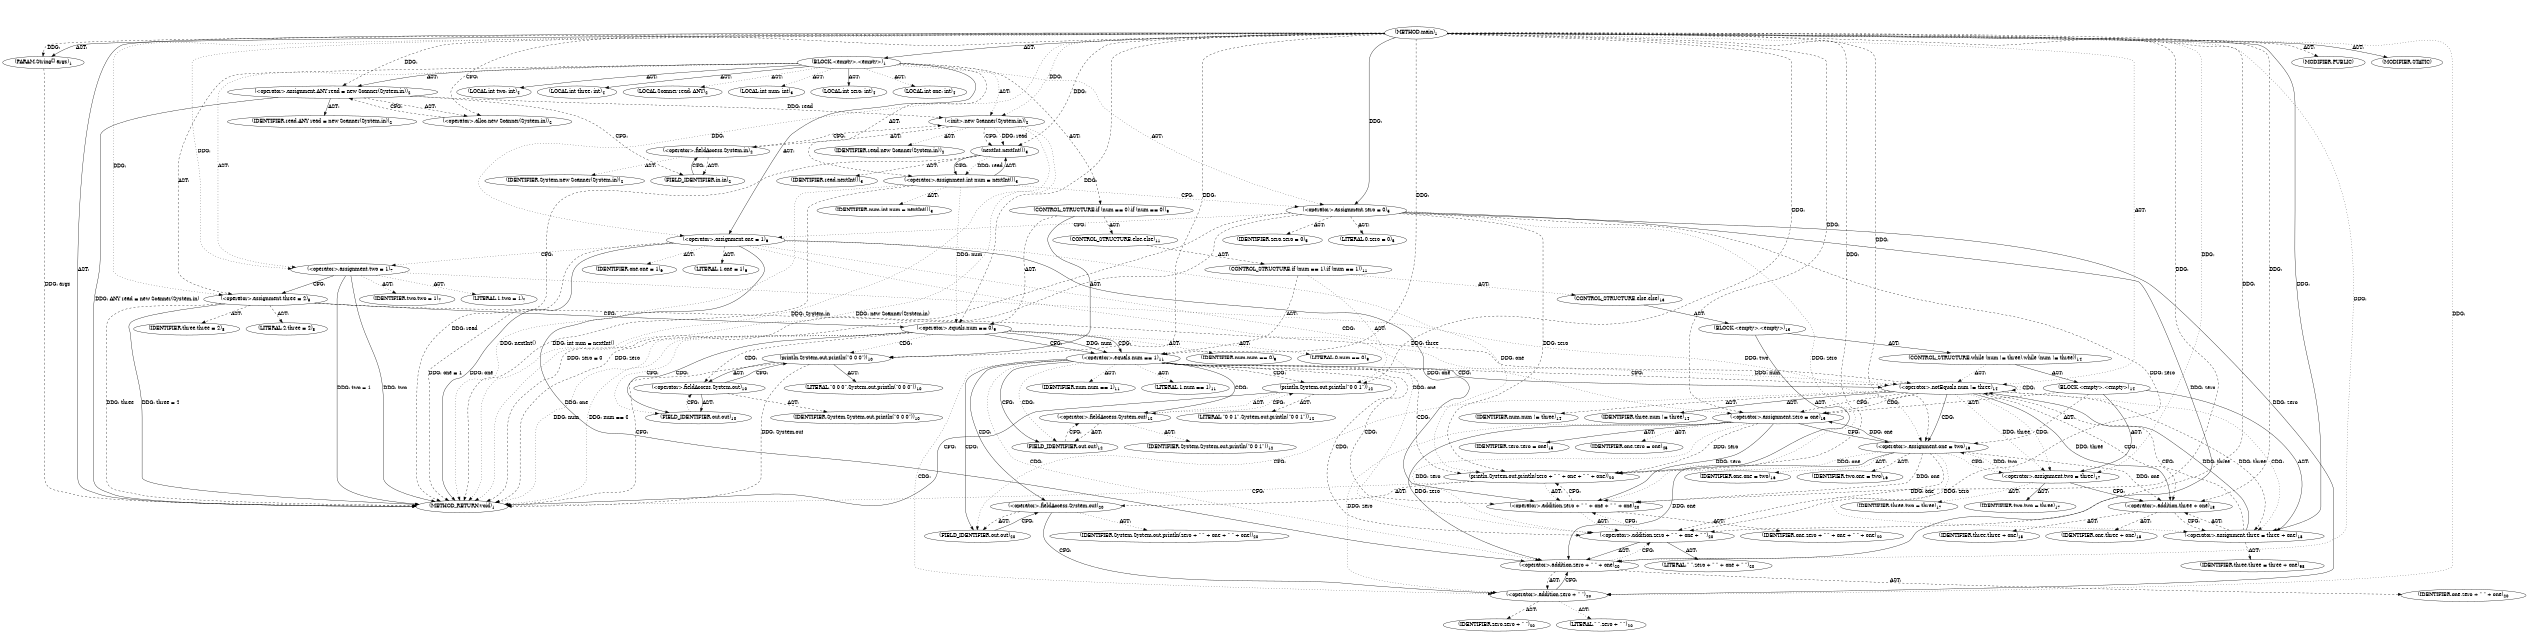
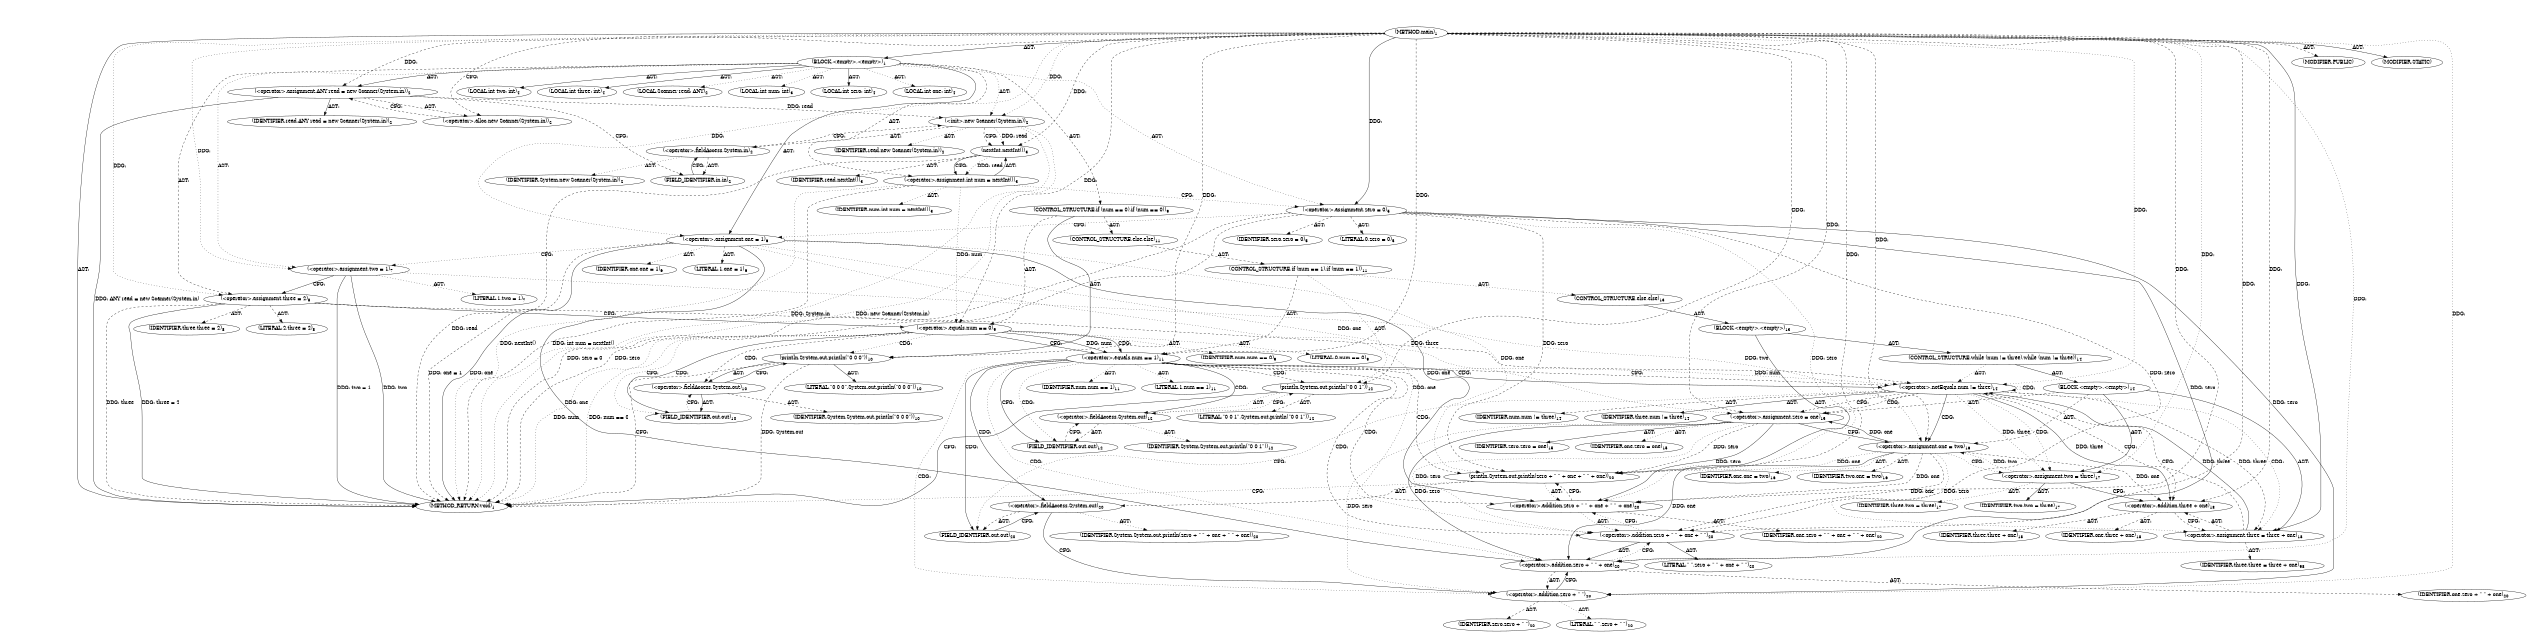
  digraph {
    edge [style=dashed]
    n1 [label=<(METHOD,main)<SUB>1</SUB>>]
-   n2 [label=<(PARAM,String[] args)<SUB>1</SUB>>]
    n3 [label=<(BLOCK,&lt;empty&gt;,&lt;empty&gt;)<SUB>1</SUB>>]
    n4 [label=<(&lt;operator&gt;.assignment,ANY read = new Scanner(System.in))<SUB>2</SUB>>]
    n5 [label=<(&lt;operator&gt;.alloc,new Scanner(System.in))<SUB>2</SUB>>]
    n6 [label=<(&lt;init&gt;,new Scanner(System.in))<SUB>2</SUB>>]
    n7 [label=<(nextInt,nextInt())<SUB>3</SUB>>]
    n8 [label=<(&lt;operator&gt;.assignment,zero = 0)<SUB>5</SUB>>]
    n9 [label=<(&lt;operator&gt;.assignment,one = 1)<SUB>6</SUB>>]
    n10 [label=<(&lt;operator&gt;.assignment,two = 1)<SUB>7</SUB>>]
    n11 [label=<(&lt;operator&gt;.assignment,three = 2)<SUB>8</SUB>>]
    n12 [label=<(&lt;operator&gt;.equals,num == 0)<SUB>9</SUB>>]
    n13 [label=<(println,System.out.println(&quot;0 0 0&quot;))<SUB>10</SUB>>]
    n14 [label=<(&lt;operator&gt;.equals,num == 1)<SUB>11</SUB>>]
    n15 [label=<(println,System.out.println(&quot;0 0 1&quot;))<SUB>12</SUB>>]
    n16 [label=<(&lt;operator&gt;.notEquals,num != three)<SUB>14</SUB>>]
    n17 [label=<(&lt;operator&gt;.assignment,zero = one)<SUB>15</SUB>>]
    n18 [label=<(&lt;operator&gt;.assignment,one = two)<SUB>16</SUB>>]
    n19 [label=<(&lt;operator&gt;.assignment,two = three)<SUB>17</SUB>>]
    n20 [label=<(&lt;operator&gt;.assignment,three = three + one)<SUB>18</SUB>>]
    n21 [label=<(&lt;operator&gt;.addition,three + one)<SUB>18</SUB>>]
    n22 [label=<(println,System.out.println(zero + &quot; &quot; + one + &quot; &quot; + one))<SUB>20</SUB>>]
    n23 [label=<(&lt;operator&gt;.addition,zero + &quot; &quot; + one + &quot; &quot; + one)<SUB>20</SUB>>]
    n24 [label=<(&lt;operator&gt;.addition,zero + &quot; &quot; + one + &quot; &quot;)<SUB>20</SUB>>]
    n25 [label=<(&lt;operator&gt;.addition,zero + &quot; &quot; + one)<SUB>20</SUB>>]
    n26 [label=<(&lt;operator&gt;.addition,zero + &quot; &quot;)<SUB>20</SUB>>]
    n27 [label=<(MODIFIER,PUBLIC)>]
    n28 [label=<(MODIFIER,STATIC)>]
    n29 [label=<(METHOD_RETURN,void)<SUB>1</SUB>>]
    n30 [label=<(LOCAL,Scanner read: ANY)<SUB>2</SUB>>]
    n31 [label=<(LOCAL,int num: int)<SUB>3</SUB>>]
    n32 [label=<(&lt;operator&gt;.assignment,int num = nextInt())<SUB>3</SUB>>]
    n33 [label=<(LOCAL,int zero: int)<SUB>4</SUB>>]
    n34 [label=<(LOCAL,int one: int)<SUB>4</SUB>>]
    n35 [label=<(LOCAL,int two: int)<SUB>4</SUB>>]
    n36 [label=<(LOCAL,int three: int)<SUB>4</SUB>>]
    n37 [label=<(CONTROL_STRUCTURE,if (num == 0),if (num == 0))<SUB>9</SUB>>]
    n38 [label=<(IDENTIFIER,read,ANY read = new Scanner(System.in))<SUB>2</SUB>>]
    n39 [label=<(FIELD_IDENTIFIER,in,in)<SUB>2</SUB>>]
    n40 [label=<(IDENTIFIER,read,new Scanner(System.in))<SUB>2</SUB>>]
    n41 [label=<(&lt;operator&gt;.fieldAccess,System.in)<SUB>2</SUB>>]
    n42 [label=<(IDENTIFIER,read,nextInt())<SUB>3</SUB>>]
    n43 [label=<(IDENTIFIER,zero,zero = 0)<SUB>5</SUB>>]
    n44 [label=<(LITERAL,0,zero = 0)<SUB>5</SUB>>]
    n45 [label=<(IDENTIFIER,one,one = 1)<SUB>6</SUB>>]
    n46 [label=<(LITERAL,1,one = 1)<SUB>6</SUB>>]
-   n47 [label=<(IDENTIFIER,two,two = 1)<SUB>7</SUB>>]
    n48 [label=<(LITERAL,1,two = 1)<SUB>7</SUB>>]
    n49 [label=<(IDENTIFIER,three,three = 2)<SUB>8</SUB>>]
    n50 [label=<(LITERAL,2,three = 2)<SUB>8</SUB>>]
    n51 [label=<(IDENTIFIER,num,num == 0)<SUB>9</SUB>>]
    n52 [label=<(LITERAL,0,num == 0)<SUB>9</SUB>>]
    n53 [label=<(&lt;operator&gt;.fieldAccess,System.out)<SUB>10</SUB>>]
    n54 [label=<(FIELD_IDENTIFIER,out,out)<SUB>10</SUB>>]
    n55 [label=<(LITERAL,&quot;0 0 0&quot;,System.out.println(&quot;0 0 0&quot;))<SUB>10</SUB>>]
    n56 [label=<(IDENTIFIER,num,num == 1)<SUB>11</SUB>>]
    n57 [label=<(LITERAL,1,num == 1)<SUB>11</SUB>>]
    n58 [label=<(&lt;operator&gt;.fieldAccess,System.out)<SUB>12</SUB>>]
    n59 [label=<(FIELD_IDENTIFIER,out,out)<SUB>12</SUB>>]
    n60 [label=<(&lt;operator&gt;.fieldAccess,System.out)<SUB>20</SUB>>]
    n61 [label=<(FIELD_IDENTIFIER,out,out)<SUB>20</SUB>>]
    n62 [label=<(LITERAL,&quot;0 0 1&quot;,System.out.println(&quot;0 0 1&quot;))<SUB>12</SUB>>]
    n63 [label=<(IDENTIFIER,num,num != three)<SUB>14</SUB>>]
    n64 [label=<(IDENTIFIER,three,num != three)<SUB>14</SUB>>]
    n65 [label=<(IDENTIFIER,zero,zero = one)<SUB>15</SUB>>]
-   n66 [label=<(IDENTIFIER,one,zero = one)<SUB>45</SUB>>]
+   n66 [label=<(IDENTIFIER,one,zero = one)<SUB>15</SUB>>]
    n67 [label=<(IDENTIFIER,one,one = two)<SUB>16</SUB>>]
    n68 [label=<(IDENTIFIER,two,one = two)<SUB>16</SUB>>]
    n69 [label=<(IDENTIFIER,two,two = three)<SUB>17</SUB>>]
    n70 [label=<(IDENTIFIER,three,two = three)<SUB>17</SUB>>]
    n71 [label=<(IDENTIFIER,three,three = three + one)<SUB>98</SUB>>]
    n72 [label=<(IDENTIFIER,three,three + one)<SUB>18</SUB>>]
    n73 [label=<(IDENTIFIER,one,three + one)<SUB>18</SUB>>]
    n74 [label=<(IDENTIFIER,one,zero + &quot; &quot; + one + &quot; &quot; + one)<SUB>20</SUB>>]
    n75 [label=<(LITERAL,&quot; &quot;,zero + &quot; &quot; + one + &quot; &quot;)<SUB>20</SUB>>]
    n76 [label=<(IDENTIFIER,one,zero + &quot; &quot; + one)<SUB>20</SUB>>]
    n77 [label=<(IDENTIFIER,zero,zero + &quot; &quot;)<SUB>20</SUB>>]
    n78 [label=<(LITERAL,&quot; &quot;,zero + &quot; &quot;)<SUB>20</SUB>>]
    n79 [label=<(IDENTIFIER,num,int num = nextInt())<SUB>3</SUB>>]
    n80 [label=<(CONTROL_STRUCTURE,else,else)<SUB>11</SUB>>]
    n81 [label=<(IDENTIFIER,System,new Scanner(System.in))<SUB>2</SUB>>]
    n82 [label=<(CONTROL_STRUCTURE,if (num == 1),if (num == 1))<SUB>11</SUB>>]
    n83 [label=<(IDENTIFIER,System,System.out.println(&quot;0 0 0&quot;))<SUB>10</SUB>>]
    n84 [label=<(CONTROL_STRUCTURE,else,else)<SUB>13</SUB>>]
    n85 [label=<(BLOCK,&lt;empty&gt;,&lt;empty&gt;)<SUB>13</SUB>>]
    n86 [label=<(IDENTIFIER,System,System.out.println(&quot;0 0 1&quot;))<SUB>12</SUB>>]
    n87 [label=<(IDENTIFIER,System,System.out.println(zero + &quot; &quot; + one + &quot; &quot; + one))<SUB>20</SUB>>]
    n88 [label=<(CONTROL_STRUCTURE,while (num != three),while (num != three))<SUB>14</SUB>>]
    n89 [label=<(BLOCK,&lt;empty&gt;,&lt;empty&gt;)<SUB>14</SUB>>]
-   n1 -> n2 [label="AST: " style=solid]
-   n1 -> n2 [label="DDG: "]
    n1 -> n3 [label="AST: " style=solid]
    n1 -> n4 [label="DDG: "]
    n1 -> n5 [label="CFG: "]
    n1 -> n6 [label="DDG: " style=dotted]
    n1 -> n7 [label="DDG: "]
    n1 -> n8 [label="DDG: " style=solid]
    n1 -> n9 [label="DDG: " style=dotted]
    n1 -> n10 [label="DDG: " style=dotted]
    n1 -> n11 [label="DDG: " style=dotted]
    n1 -> n12 [label="DDG: "]
    n1 -> n13 [label="DDG: "]
    n1 -> n14 [label="DDG: "]
    n1 -> n15 [label="DDG: "]
-   n1 -> n16 [label="AST: " style=dotted]
+   n1 -> n16 [label="DDG: " style=dotted]
    n1 -> n17 [label="DDG: "]
    n1 -> n18 [label="DDG: "]
    n1 -> n19 [label="DDG: " style=dotted]
    n1 -> n20 [label="DDG: " style=solid]
    n1 -> n21 [label="DDG: "]
    n1 -> n22 [label="DDG: "]
    n1 -> n23 [label="DDG: "]
    n1 -> n24 [label="DDG: "]
    n1 -> n25 [label="DDG: " style=dotted]
    n1 -> n26 [label="DDG: " style=dotted]
    n1 -> n27 [label="AST: "]
    n1 -> n28 [label="AST: " style=solid]
    n1 -> n29 [label="AST: " style=solid]
-   n2 -> n29 [label="DDG: args"]
    n3 -> n4 [label="AST: " style=solid]
    n3 -> n6 [label="AST: " style=dotted]
    n3 -> n8 [label="AST: " style=dotted]
    n3 -> n9 [label="AST: " style=solid]
    n3 -> n10 [label="AST: " style=dotted]
    n3 -> n11 [label="AST: "]
    n3 -> n30 [label="AST: " style=dotted]
    n3 -> n31 [label="AST: " style=dotted]
    n3 -> n32 [label="AST: "]
    n3 -> n33 [label="AST: " style=solid]
    n3 -> n34 [label="AST: " style=dotted]
    n3 -> n35 [label="AST: " style=solid]
    n3 -> n36 [label="AST: " style=solid]
    n3 -> n37 [label="AST: "]
    n4 -> n5 [label="AST: "]
    n4 -> n6 [label="DDG: read"]
    n4 -> n29 [label="DDG: ANY read = new Scanner(System.in)" style=solid]
    n4 -> n38 [label="AST: " style=solid]
    n4 -> n39 [label="CFG: "]
    n5 -> n4 [label="CFG: "]
    n6 -> n7 [label="CFG: "]
    n6 -> n7 [label="DDG: read" style=dotted]
    n6 -> n29 [label="DDG: System.in" style=dotted]
    n6 -> n29 [label="DDG: new Scanner(System.in)" style=dotted]
    n6 -> n40 [label="AST: " style=dotted]
    n6 -> n41 [label="AST: "]
    n7 -> n29 [label="DDG: read"]
    n7 -> n32 [label="CFG: " style=solid]
    n7 -> n32 [label="DDG: read" style=dotted]
    n7 -> n42 [label="AST: "]
    n8 -> n9 [label="CFG: " style=dotted]
    n8 -> n22 [label="DDG: zero"]
    n8 -> n23 [label="DDG: zero" style=dotted]
    n8 -> n24 [label="DDG: zero"]
    n8 -> n25 [label="DDG: zero" style=solid]
    n8 -> n26 [label="DDG: zero" style=solid]
    n8 -> n29 [label="DDG: zero"]
    n8 -> n29 [label="DDG: zero = 0"]
    n8 -> n43 [label="AST: "]
    n8 -> n44 [label="AST: "]
    n9 -> n10 [label="CFG: " style=dotted]
-   n9 -> n17 [label="CDG: " style=dotted]
+   n9 -> n17 [label="DDG: one" style=dotted]
    n9 -> n22 [label="DDG: one" style=dotted]
    n9 -> n23 [label="DDG: one" style=solid]
    n9 -> n24 [label="DDG: one" style=dotted]
    n9 -> n25 [label="DDG: one" style=solid]
    n9 -> n29 [label="DDG: one" style=solid]
    n9 -> n29 [label="DDG: one = 1"]
    n9 -> n45 [label="AST: " style=dotted]
    n9 -> n46 [label="AST: "]
    n10 -> n11 [label="CFG: " style=solid]
    n10 -> n18 [label="DDG: two" style=dotted]
    n10 -> n29 [label="DDG: two" style=solid]
    n10 -> n29 [label="DDG: two = 1" style=solid]
-   n10 -> n47 [label="AST: " style=dotted]
    n10 -> n48 [label="AST: " style=dotted]
    n11 -> n12 [label="CFG: " style=solid]
    n11 -> n16 [label="DDG: three"]
    n11 -> n29 [label="DDG: three"]
    n11 -> n29 [label="DDG: three = 2" style=solid]
    n11 -> n49 [label="AST: "]
    n11 -> n50 [label="AST: "]
    n12 -> n13 [label="CDG: " style=dotted]
    n12 -> n14 [label="CFG: " style=solid]
    n12 -> n14 [label="DDG: num" style=solid]
    n12 -> n14 [label="CDG: " style=solid]
    n12 -> n29 [label="DDG: num" style=dotted]
    n12 -> n29 [label="DDG: num == 0" style=dotted]
    n12 -> n51 [label="AST: " style=dotted]
    n12 -> n52 [label="AST: " style=dotted]
    n12 -> n53 [label="CDG: "]
    n12 -> n54 [label="CFG: " style=dotted]
    n12 -> n54 [label="CDG: " style=solid]
    n13 -> n29 [label="CFG: "]
    n13 -> n29 [label="DDG: System.out"]
    n13 -> n53 [label="AST: " style=solid]
    n13 -> n55 [label="AST: " style=solid]
    n14 -> n15 [label="CDG: "]
    n14 -> n16 [label="CFG: "]
    n14 -> n16 [label="DDG: num" style=dotted]
    n14 -> n16 [label="CDG: " style=solid]
    n14 -> n22 [label="CDG: "]
    n14 -> n23 [label="CDG: "]
    n14 -> n24 [label="CDG: "]
    n14 -> n25 [label="CDG: " style=dotted]
    n14 -> n26 [label="CDG: " style=dotted]
    n14 -> n56 [label="AST: " style=dotted]
    n14 -> n57 [label="AST: " style=dotted]
    n14 -> n58 [label="CDG: " style=solid]
    n14 -> n59 [label="CFG: " style=solid]
    n14 -> n59 [label="CDG: " style=dotted]
    n14 -> n60 [label="CDG: " style=solid]
    n14 -> n61 [label="CDG: " style=solid]
    n15 -> n29 [label="CFG: " style=solid]
    n15 -> n58 [label="AST: " style=dotted]
    n15 -> n62 [label="AST: "]
    n16 -> n16 [label="CDG: " style=dotted]
    n16 -> n17 [label="CFG: "]
    n16 -> n17 [label="CDG: "]
    n16 -> n18 [label="CDG: " style=solid]
    n16 -> n19 [label="DDG: three" style=dotted]
    n16 -> n19 [label="CDG: " style=dotted]
    n16 -> n20 [label="DDG: three"]
    n16 -> n20 [label="CDG: " style=dotted]
    n16 -> n21 [label="DDG: three" style=solid]
    n16 -> n21 [label="CDG: "]
    n16 -> n61 [label="CFG: " style=dotted]
    n16 -> n63 [label="AST: "]
    n16 -> n64 [label="AST: " style=solid]
    n17 -> n18 [label="CFG: " style=solid]
    n17 -> n22 [label="DDG: zero"]
    n17 -> n23 [label="DDG: zero" style=solid]
    n17 -> n24 [label="DDG: zero" style=dotted]
    n17 -> n25 [label="DDG: zero" style=solid]
    n17 -> n26 [label="DDG: zero" style=dotted]
    n17 -> n65 [label="AST: " style=solid]
    n17 -> n66 [label="AST: " style=dotted]
    n18 -> n17 [label="DDG: one" style=solid]
    n18 -> n19 [label="CFG: " style=dotted]
    n18 -> n20 [label="DDG: zero" style=dotted]
    n18 -> n21 [label="DDG: one"]
    n18 -> n22 [label="DDG: one" style=dotted]
    n18 -> n23 [label="DDG: one"]
    n18 -> n24 [label="DDG: one"]
    n18 -> n25 [label="DDG: one" style=solid]
    n18 -> n67 [label="AST: " style=dotted]
    n18 -> n68 [label="AST: "]
    n19 -> n18 [label="DDG: two" style=dotted]
    n19 -> n21 [label="CFG: " style=solid]
    n19 -> n69 [label="AST: " style=solid]
    n19 -> n70 [label="AST: " style=dotted]
    n20 -> n16 [label="CFG: "]
    n20 -> n16 [label="DDG: three" style=solid]
    n20 -> n21 [label="AST: "]
    n20 -> n71 [label="AST: "]
    n21 -> n20 [label="CFG: "]
    n21 -> n72 [label="AST: "]
    n21 -> n73 [label="AST: "]
    n22 -> n23 [label="AST: " style=dotted]
    n22 -> n29 [label="CFG: " style=dotted]
    n22 -> n60 [label="AST: "]
    n23 -> n22 [label="CFG: "]
    n23 -> n24 [label="AST: " style=dotted]
    n23 -> n74 [label="AST: "]
    n24 -> n23 [label="CFG: " style=dotted]
    n24 -> n25 [label="AST: " style=solid]
    n24 -> n75 [label="AST: " style=solid]
    n25 -> n24 [label="CFG: " style=dotted]
    n25 -> n26 [label="AST: "]
    n25 -> n76 [label="AST: "]
    n26 -> n25 [label="CFG: " style=solid]
    n26 -> n77 [label="AST: "]
    n26 -> n78 [label="AST: " style=dotted]
    n32 -> n7 [label="AST: " style=solid]
    n32 -> n8 [label="CFG: " style=dotted]
    n32 -> n12 [label="DDG: num" style=dotted]
    n32 -> n29 [label="DDG: nextInt()" style=dotted]
    n32 -> n29 [label="DDG: int num = nextInt()"]
    n32 -> n79 [label="AST: " style=dotted]
    n37 -> n12 [label="AST: "]
    n37 -> n13 [label="AST: " style=solid]
    n37 -> n80 [label="AST: "]
    n39 -> n41 [label="CFG: " style=solid]
    n41 -> n6 [label="CFG: "]
    n41 -> n39 [label="AST: "]
    n41 -> n81 [label="AST: " style=dotted]
    n53 -> n13 [label="CFG: " style=solid]
    n53 -> n54 [label="AST: " style=solid]
    n53 -> n83 [label="AST: "]
    n54 -> n53 [label="CFG: " style=dotted]
    n58 -> n15 [label="CFG: " style=dotted]
    n58 -> n59 [label="AST: "]
    n58 -> n86 [label="AST: " style=dotted]
    n59 -> n58 [label="CFG: "]
    n60 -> n26 [label="CFG: " style=solid]
    n60 -> n61 [label="AST: "]
    n60 -> n87 [label="AST: " style=dotted]
    n61 -> n60 [label="CFG: " style=solid]
    n80 -> n82 [label="AST: "]
    n82 -> n14 [label="AST: "]
    n82 -> n15 [label="AST: " style=dotted]
    n82 -> n84 [label="AST: " style=dotted]
    n84 -> n85 [label="AST: " style=solid]
    n85 -> n22 [label="AST: " style=solid]
    n85 -> n88 [label="AST: " style=solid]
    n88 -> n16 [label="AST: " style=dotted]
    n88 -> n89 [label="AST: " style=solid]
    n89 -> n17 [label="AST: "]
    n89 -> n18 [label="AST: "]
    n89 -> n19 [label="AST: " style=solid]
    n89 -> n20 [label="AST: " style=solid]
  }
